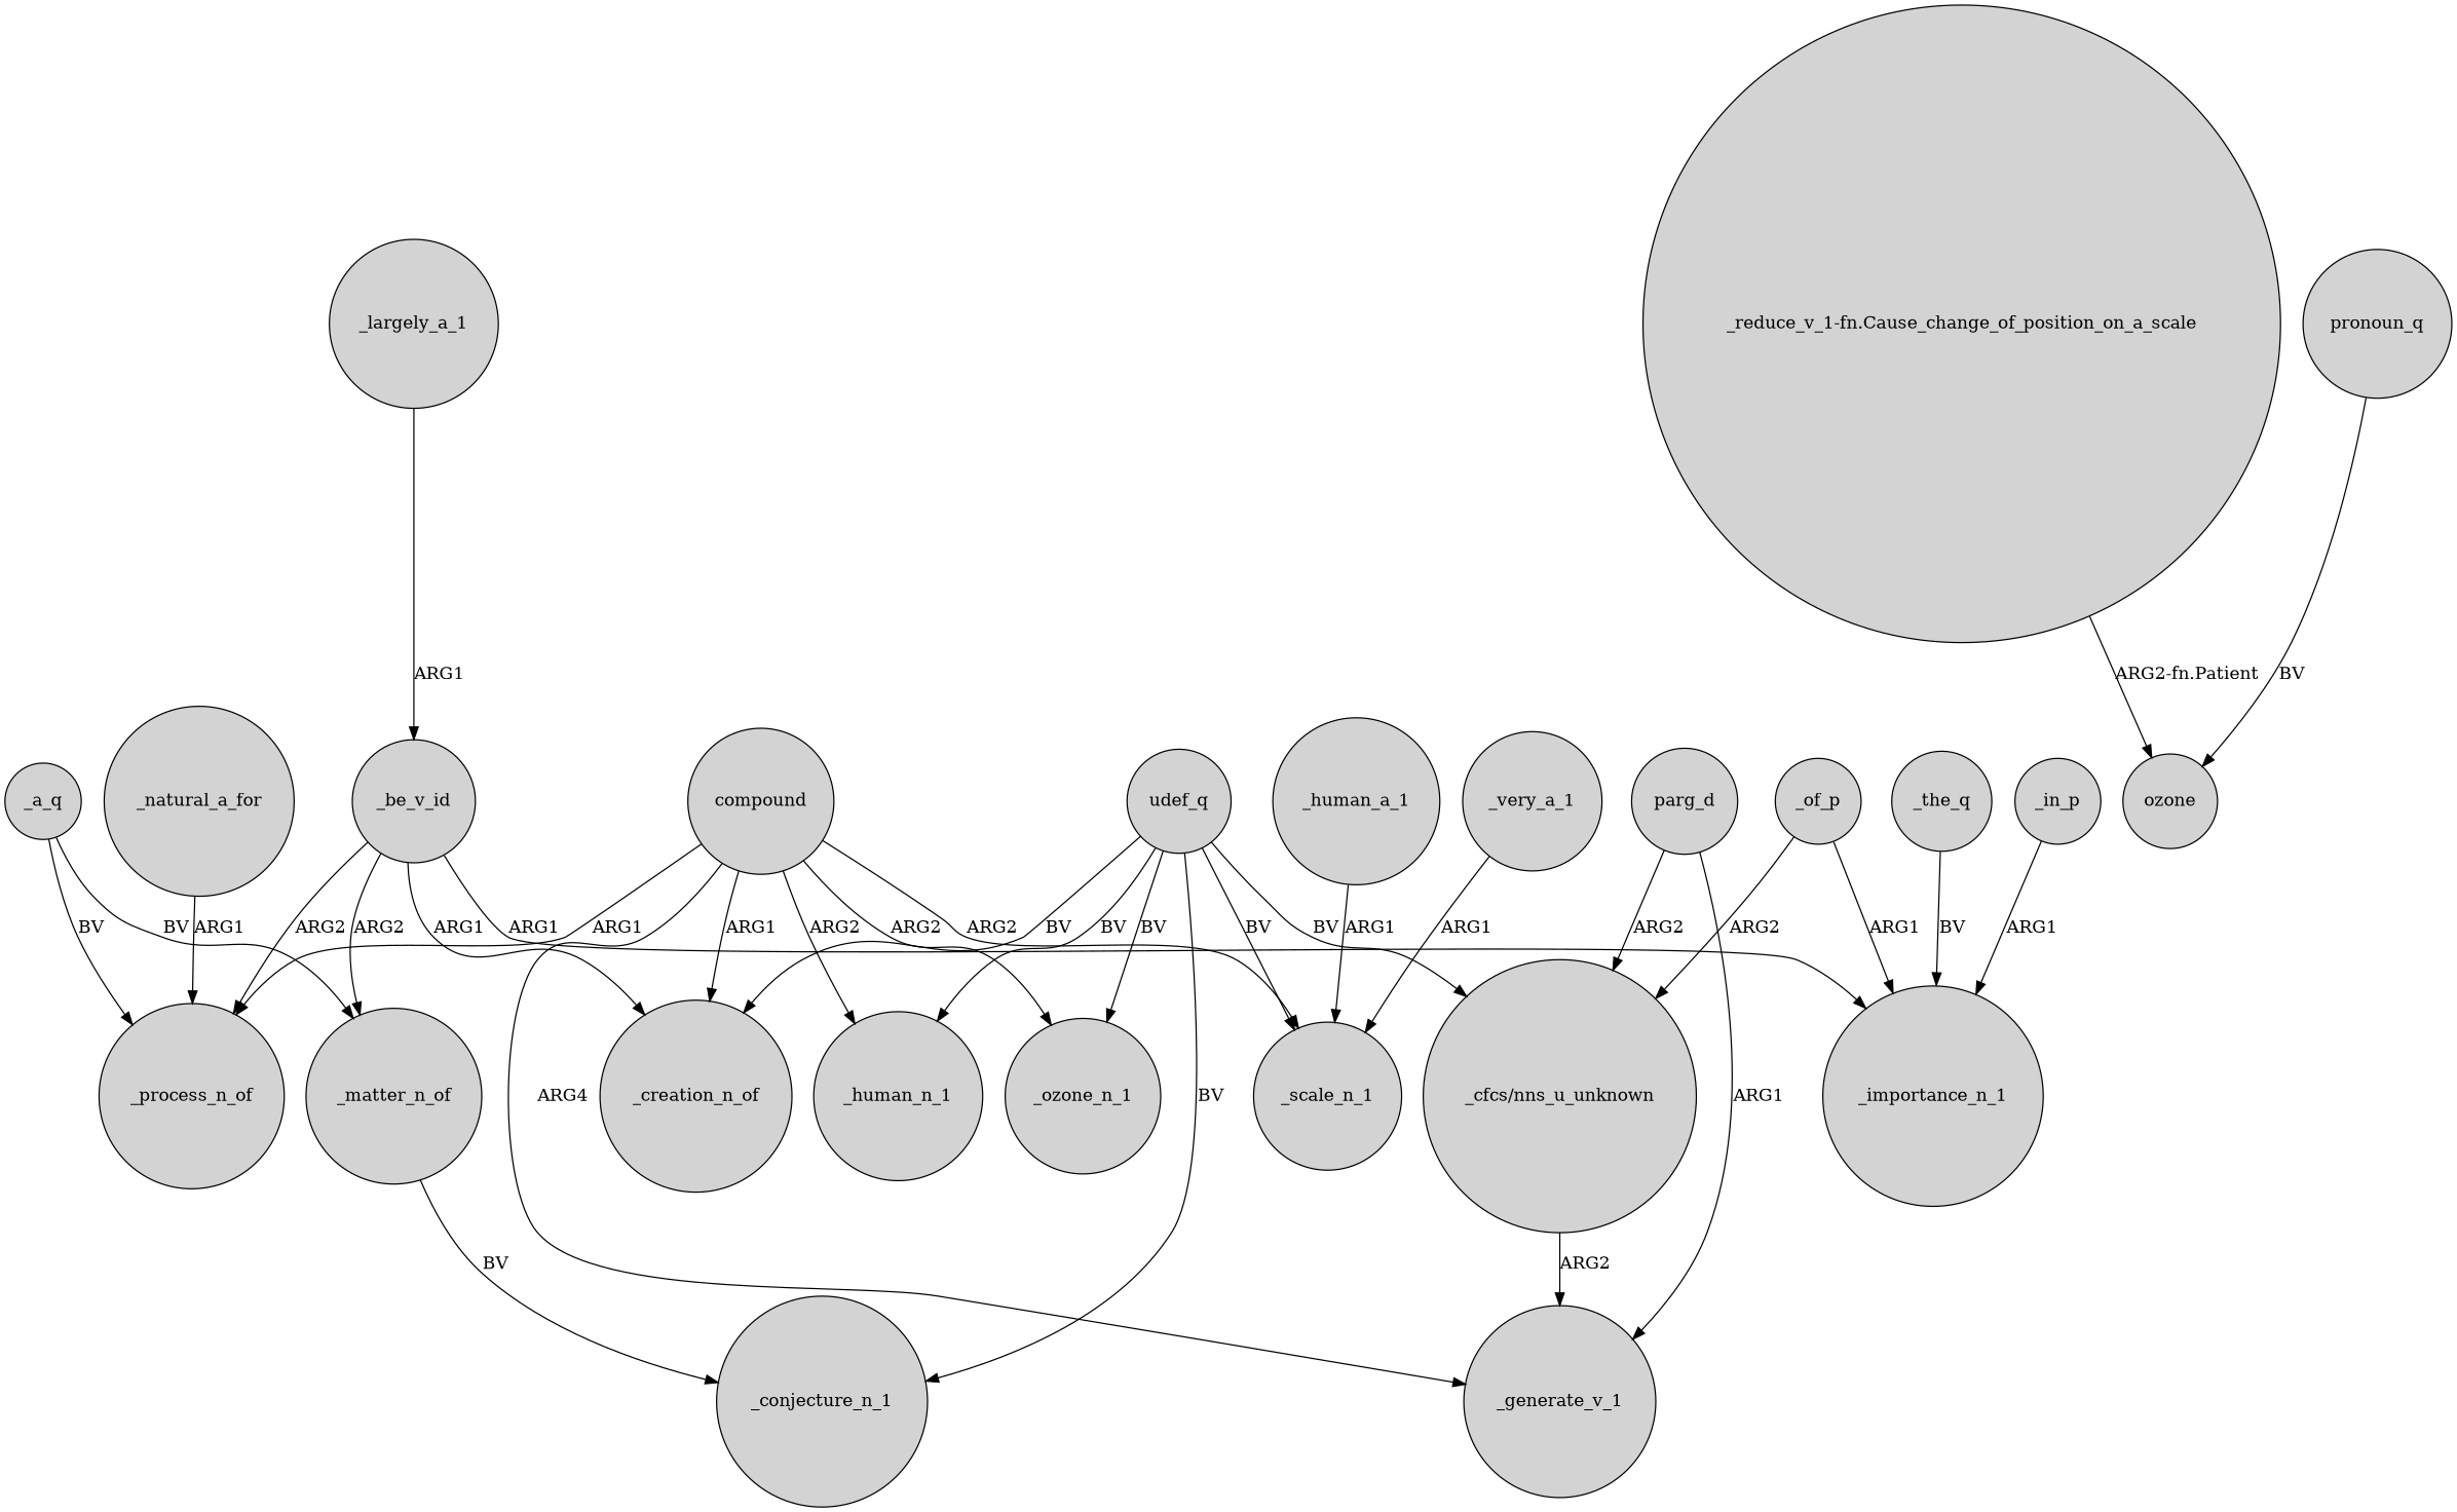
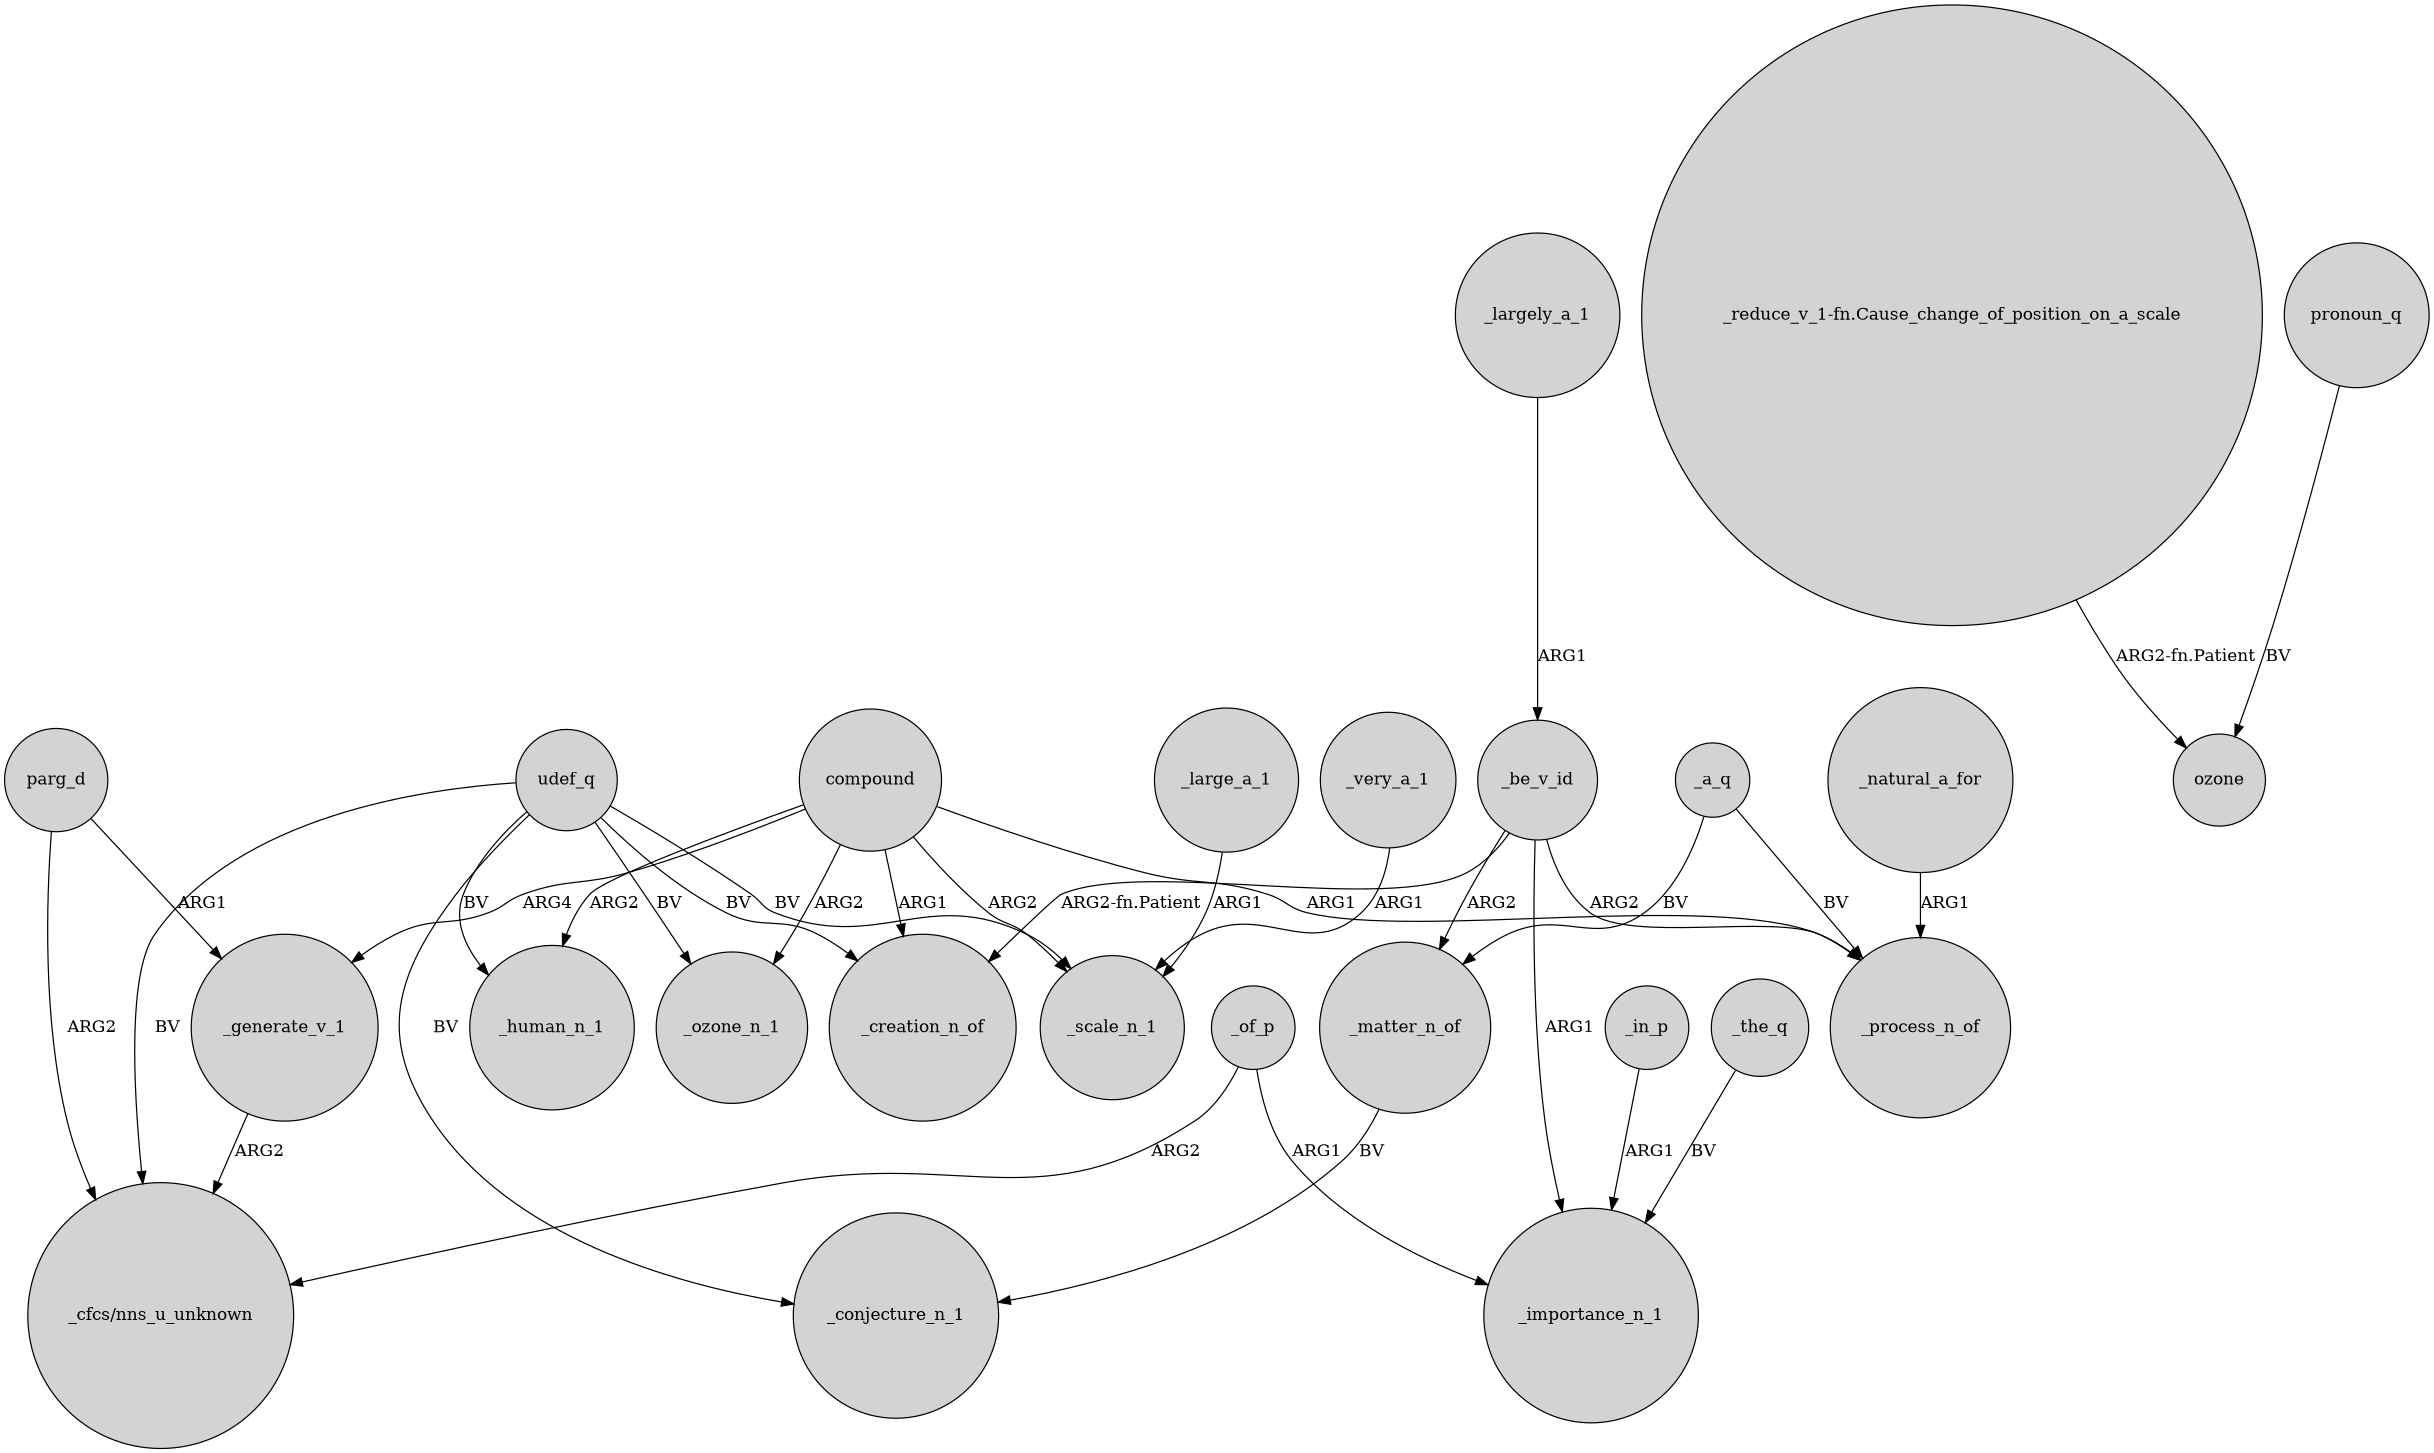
  digraph {
    node [shape=circle style=filled]
    compound
    _process_n_of
    _ozone_n_1
    _scale_n_1
    _generate_v_1
    _creation_n_of
    _human_n_1
    "_cfcs/nns_u_unknown"
    _of_p
    _importance_n_1
    udef_q
    _conjecture_n_1
    _in_p
    _be_v_id
    _matter_n_of
    _natural_a_for
    _largely_a_1
-   _large_a_1 [label=_human_a_1]
+   _large_a_1
    _very_a_1
    _a_q
    parg_d
    n22 [label=ozone]
    "_reduce_v_1-fn.Cause_change_of_position_on_a_scale"
    pronoun_q
    _the_q
    compound -> _process_n_of [label=ARG1]
    compound -> _ozone_n_1 [label=ARG2]
    compound -> _scale_n_1 [label=ARG2]
    compound -> _generate_v_1 [label=ARG4]
    compound -> _creation_n_of [label=ARG1]
    compound -> _human_n_1 [label=ARG2]
-   "_cfcs/nns_u_unknown" -> _generate_v_1 [label=ARG2]
+   _generate_v_1 -> "_cfcs/nns_u_unknown" [label=ARG2]
    _of_p -> "_cfcs/nns_u_unknown" [label=ARG2]
    _of_p -> _importance_n_1 [label=ARG1]
    udef_q -> _ozone_n_1 [label=BV]
    udef_q -> _scale_n_1 [label=BV]
    udef_q -> _creation_n_of [label=BV]
    udef_q -> _human_n_1 [label=BV]
    udef_q -> "_cfcs/nns_u_unknown" [label=BV]
    udef_q -> _conjecture_n_1 [label=BV]
    _in_p -> _importance_n_1 [label=ARG1]
    _be_v_id -> _process_n_of [label=ARG2]
-   _be_v_id -> _creation_n_of [label=ARG1]
+   _be_v_id -> _creation_n_of [label="ARG2-fn.Patient"]
    _be_v_id -> _importance_n_1 [label=ARG1]
    _be_v_id -> _matter_n_of [label=ARG2]
    _matter_n_of -> _conjecture_n_1 [label=BV]
    _natural_a_for -> _process_n_of [label=ARG1]
    _largely_a_1 -> _be_v_id [label=ARG1]
    _large_a_1 -> _scale_n_1 [label=ARG1]
    _very_a_1 -> _scale_n_1 [label=ARG1]
    _a_q -> _process_n_of [label=BV]
    _a_q -> _matter_n_of [label=BV]
    parg_d -> _generate_v_1 [label=ARG1]
    parg_d -> "_cfcs/nns_u_unknown" [label=ARG2]
    "_reduce_v_1-fn.Cause_change_of_position_on_a_scale" -> n22 [label="ARG2-fn.Patient"]
    pronoun_q -> n22 [label=BV]
    _the_q -> _importance_n_1 [label=BV]
  }
